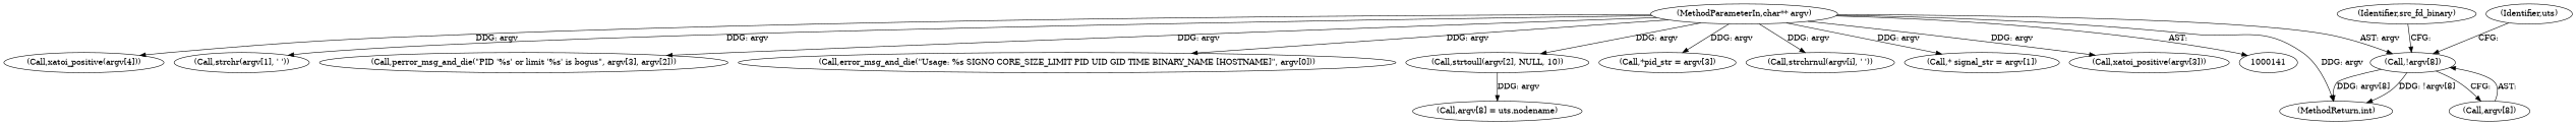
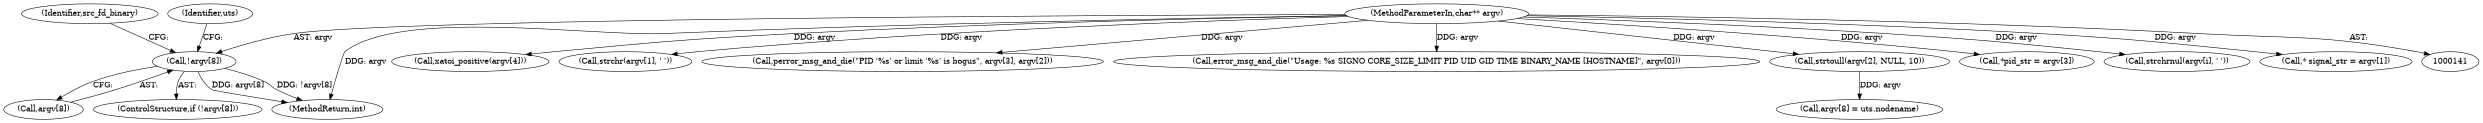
  digraph {
    n1 [label="(Call,!argv[8])"]
    n2 [label="(Call,argv[8])"]
+   n3 [label="(ControlStructure,if (!argv[8]))"]
    n4 [label="(MethodReturn,int)"]
    n5 [label="(MethodParameterIn,char** argv)"]
    n6 [label="(Call,xatoi_positive(argv[4]))"]
    n7 [label="(Call,strchr(argv[1], ' '))"]
    n8 [label="(Call,perror_msg_and_die(\"PID '%s' or limit '%s' is bogus\", argv[3], argv[2]))"]
    n9 [label="(Call,error_msg_and_die(\"Usage: %s SIGNO CORE_SIZE_LIMIT PID UID GID TIME BINARY_NAME [HOSTNAME]\", argv[0]))"]
    n10 [label="(Call,strtoull(argv[2], NULL, 10))"]
    n11 [label="(Call,*pid_str = argv[3])"]
    n12 [label="(Call,strchrnul(argv[i], ' '))"]
    n13 [label="(Call,* signal_str = argv[1])"]
-   n14 [label="(Call,xatoi_positive(argv[3]))"]
    1000141
    n16 [label="(Call,argv[8] = uts.nodename)"]
    n17 [label="(Identifier,src_fd_binary)"]
    n18 [label="(Identifier,uts)"]
    n1 -> n2 [label="CFG: "]
+   n1 -> n3 [label="AST: "]
    n1 -> n4 [label="DDG: argv[8]"]
    n1 -> n4 [label="DDG: !argv[8]"]
    n2 -> n1 [label="AST: "]
    n5 -> n1 [label="AST: argv"]
    n5 -> n4 [label="DDG: argv"]
    n5 -> n6 [label="DDG: argv"]
    n5 -> n7 [label="DDG: argv"]
    n5 -> n8 [label="DDG: argv"]
    n5 -> n9 [label="DDG: argv"]
    n5 -> n10 [label="DDG: argv"]
    n5 -> n11 [label="DDG: argv"]
    n5 -> n12 [label="DDG: argv"]
    n5 -> n13 [label="DDG: argv"]
-   n5 -> n14 [label="DDG: argv"]
    n5 -> 1000141 [label="AST: "]
    n10 -> n16 [label="DDG: argv"]
    n17 -> n1 [label="CFG: "]
    n18 -> n1 [label="CFG: "]
  }
